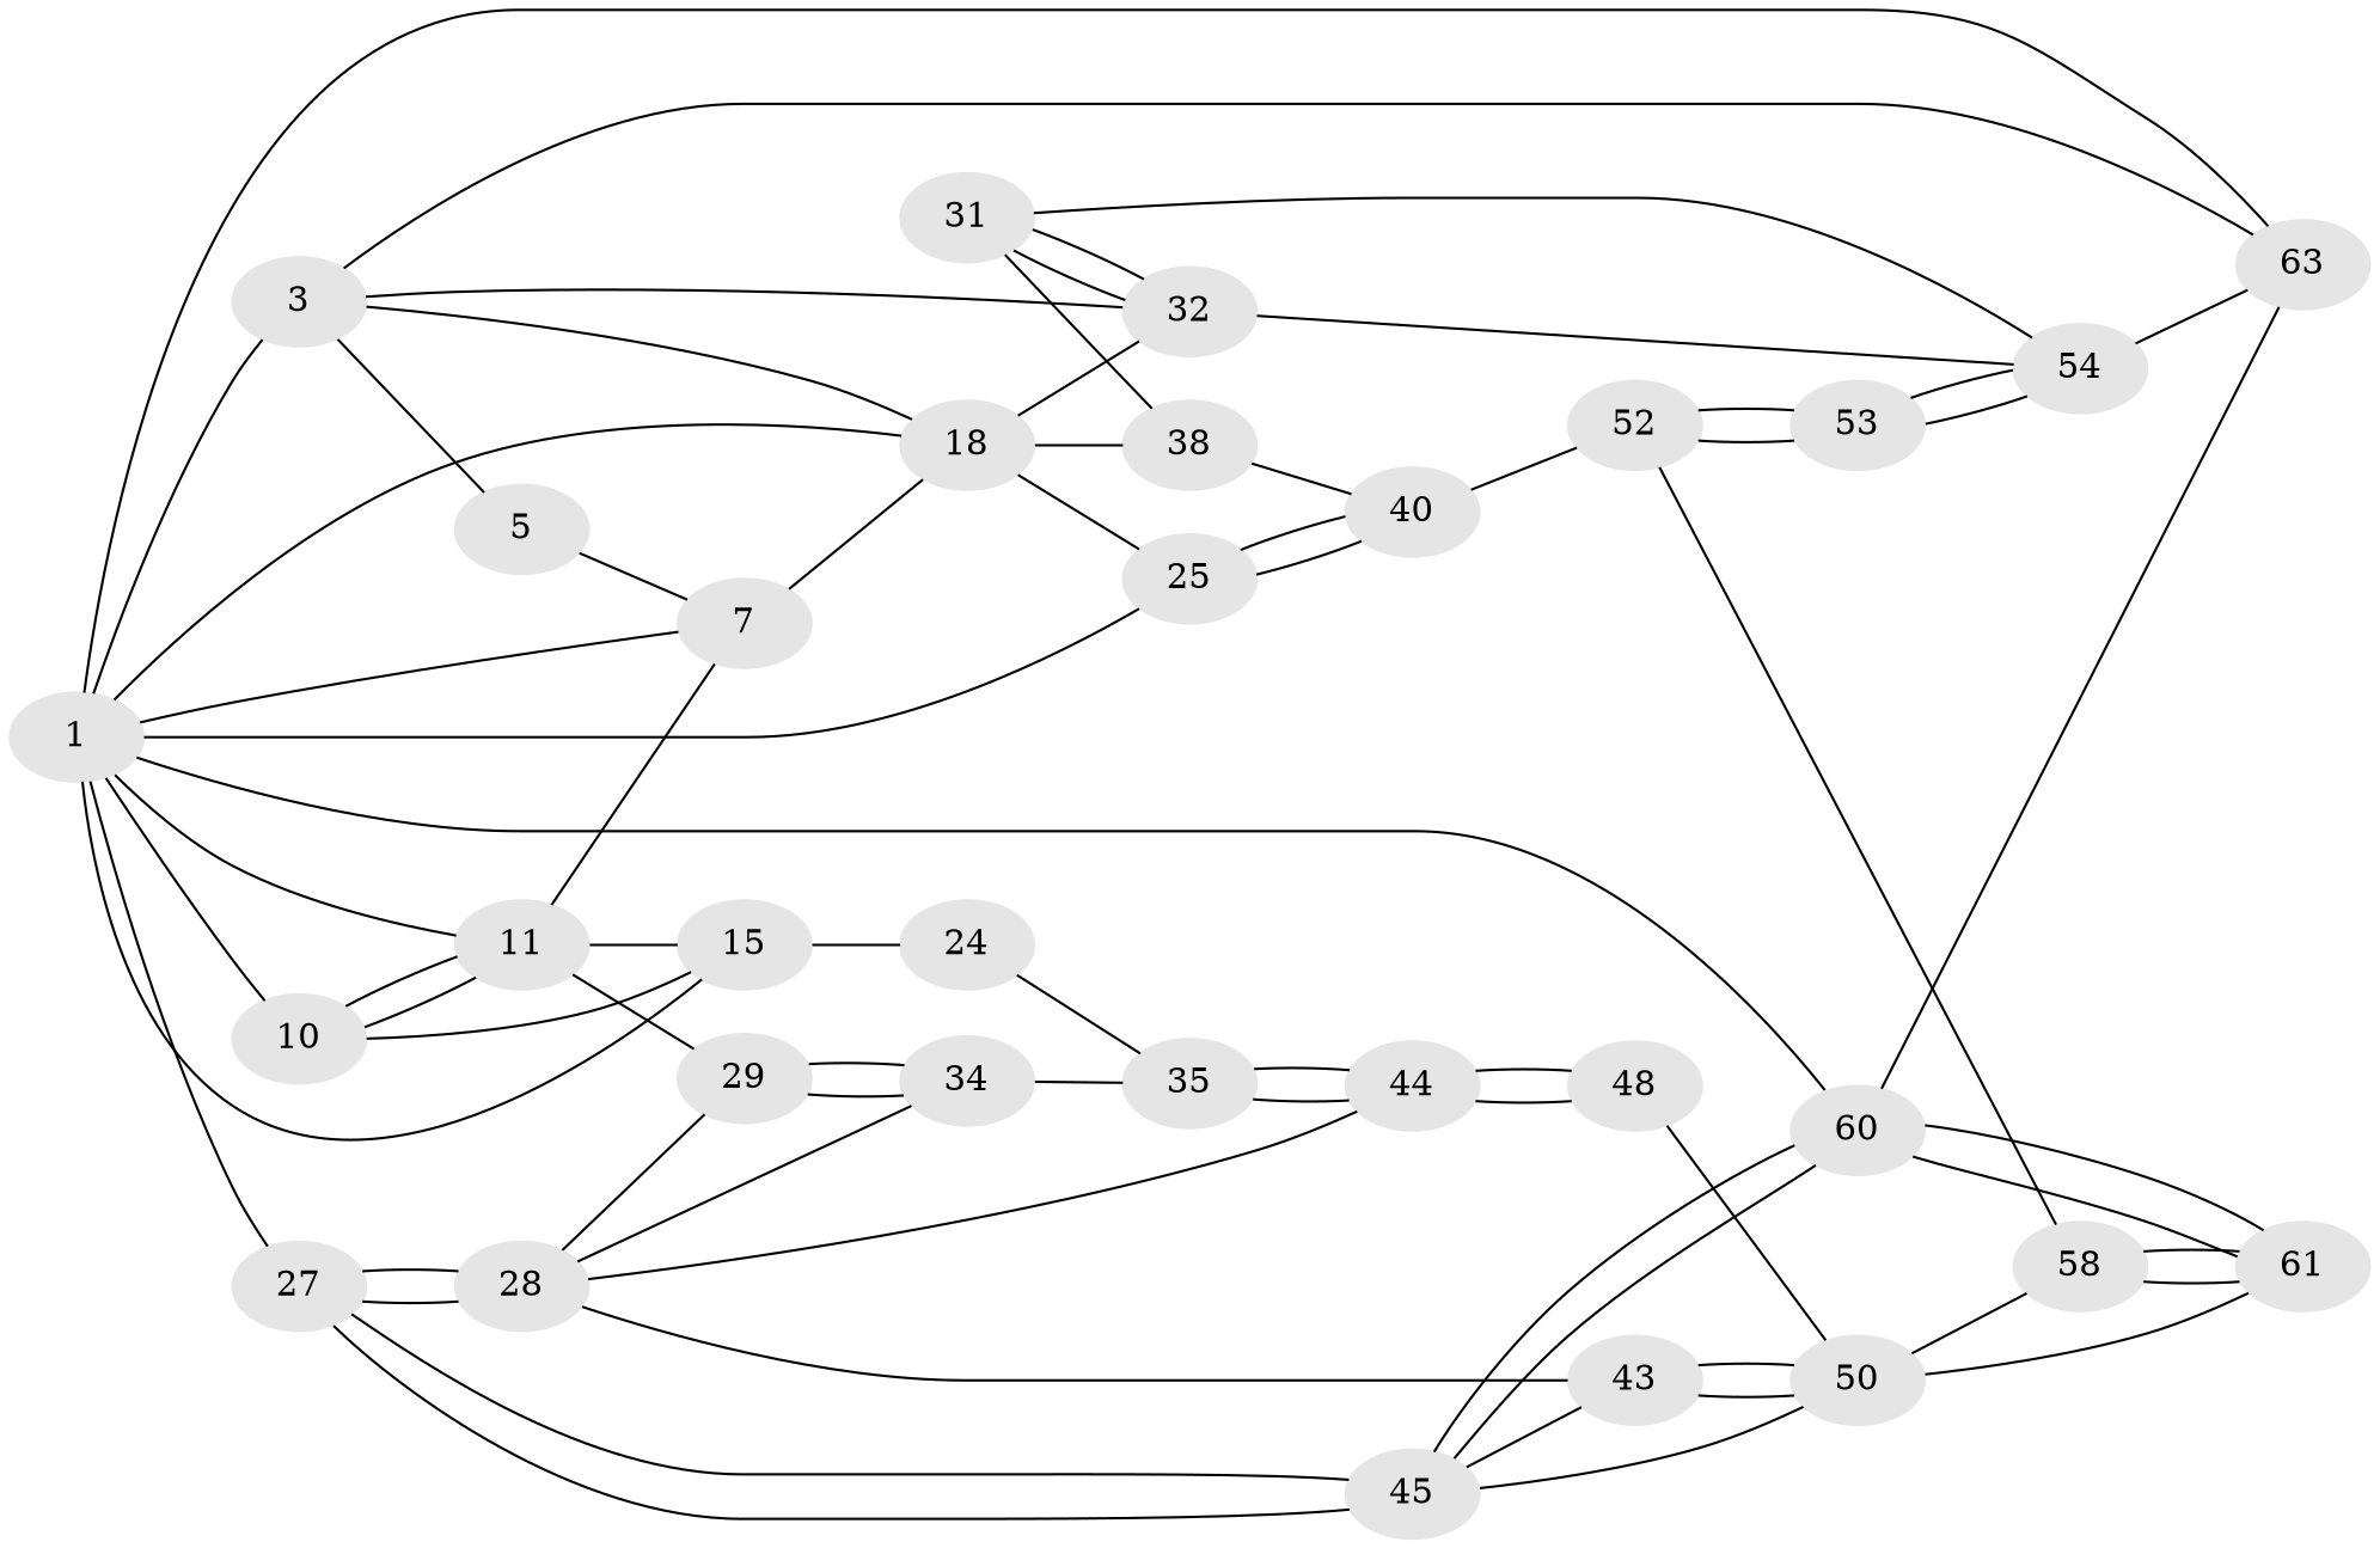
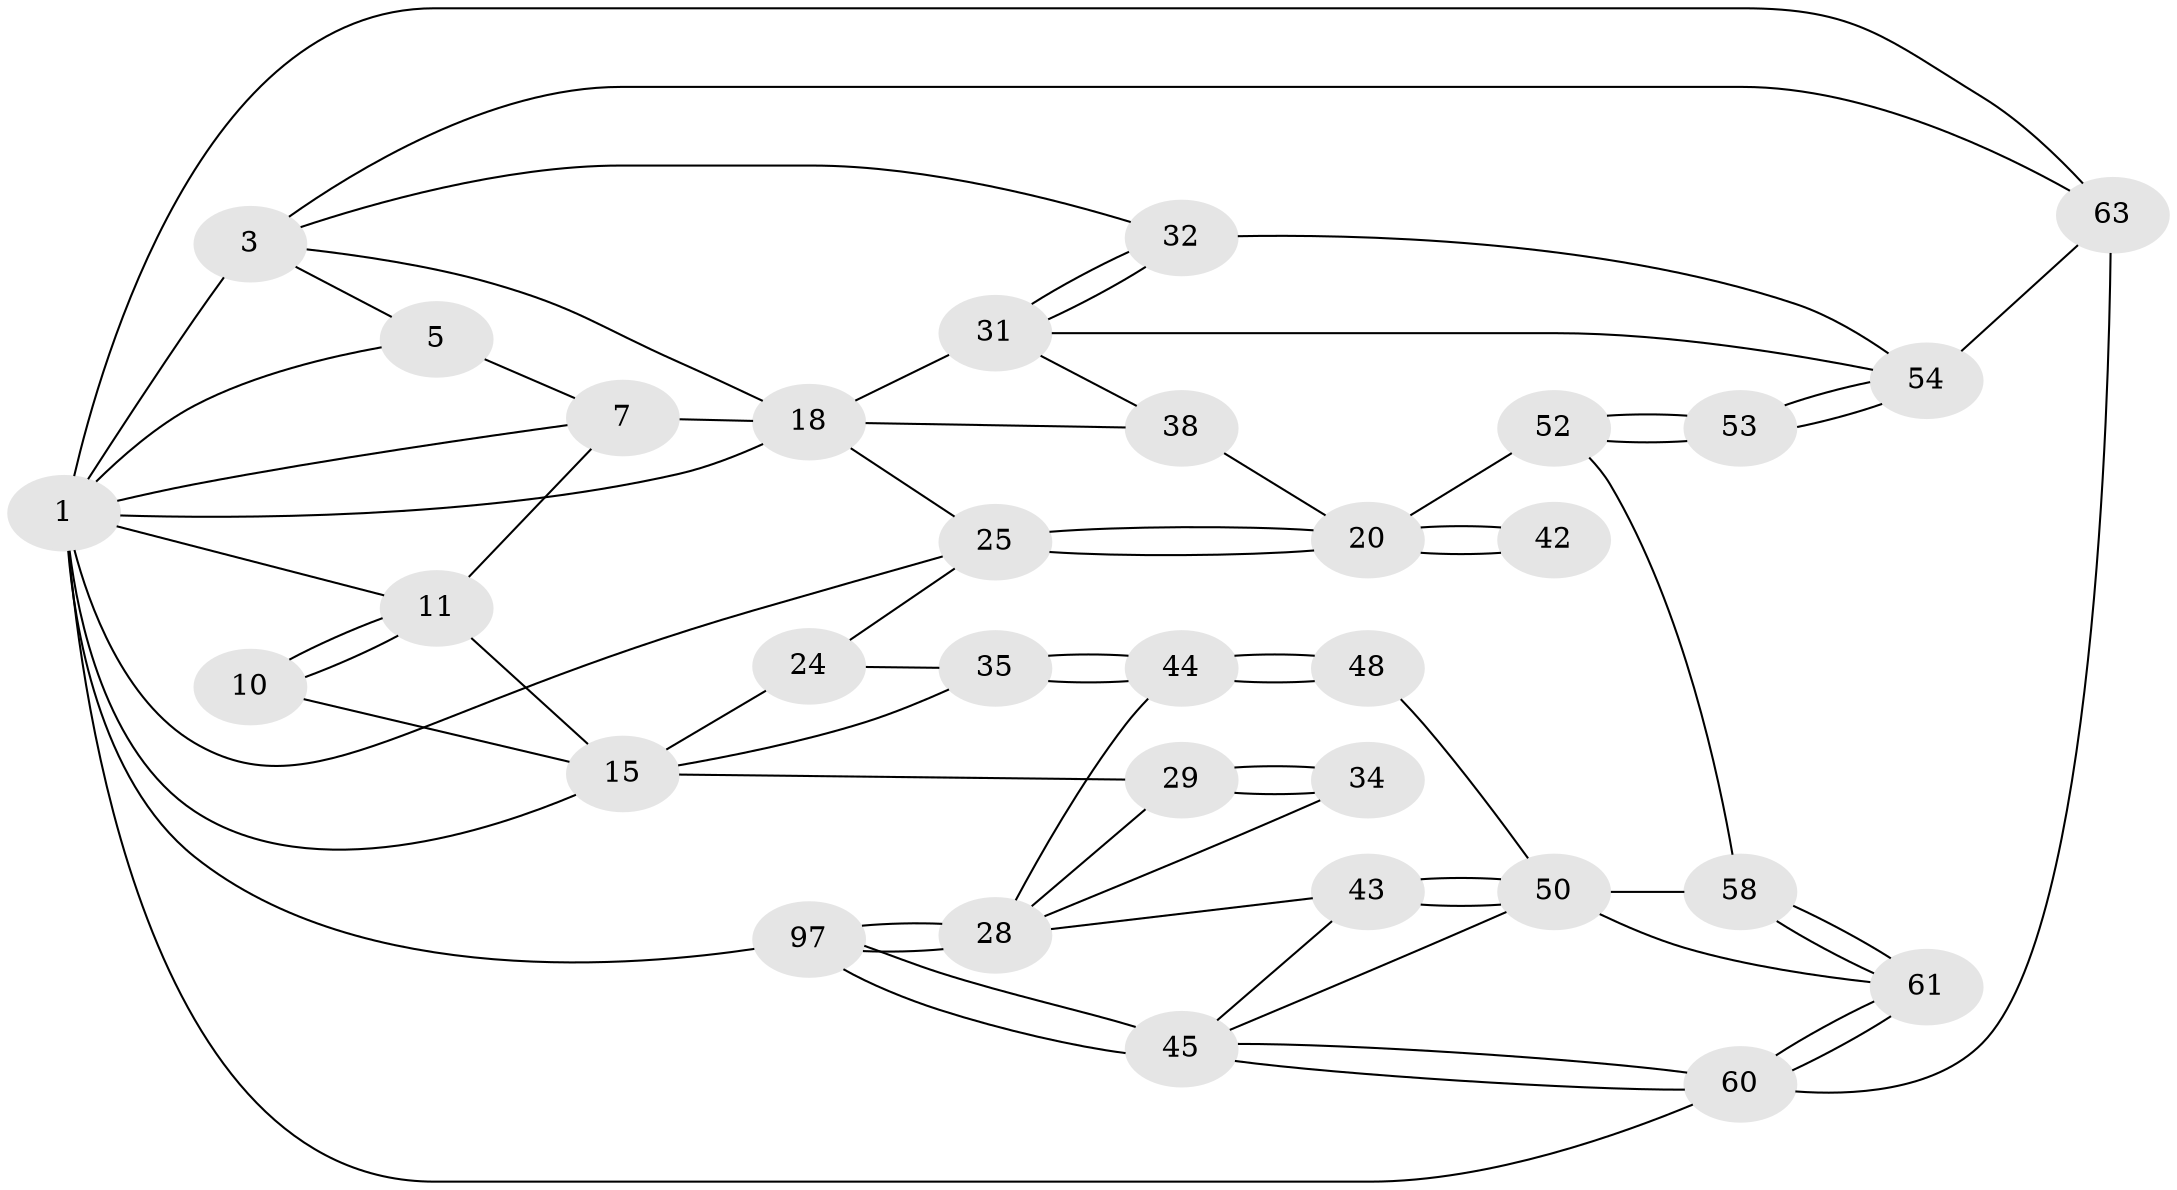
  graph {
    rankdir=LR
    node [color=gray90 style=filled]
    1 [super="+2+6"]
    3 [super="+4+33"]
    7 [super="+14+8"]
    10
    11
    15 [super="+22"]
    18 [super="+19"]
    25 [super="+26"]
-   27
+   27 [label=97]
    60
    63
    5
    32
    24 [super="+36"]
    29
    31 [super="+39"]
    38
-   40 [super="+41"]
+   40 [super="+41" label=20]
    28 [super="+37"]
    45 [super="+46"]
    61
    54 [super="+56"]
    35
    34
    44
+   42 [super="+49"]
    52 [super="+57"]
    n28 [label=43]
    50 [super="+51+55"]
    48
    58
    53 [super="+62"]
    1 -- 3
    1 -- 7 [weight=2]
-   1 -- 10
+   1 -- 5
    1 -- 11
    1 -- 15
    1 -- 18
    1 -- 25
    1 -- 27
    1 -- 60
    1 -- 63
    3 -- 18
    3 -- 63
    3 -- 5
    3 -- 32
    7 -- 18
    10 -- 11
    10 -- 11
    10 -- 15
    11 -- 7
    11 -- 15
    15 -- 24
-   11 -- 29
+   15 -- 29
    18 -- 25
-   18 -- 32
+   18 -- 31
    18 -- 38
    25 -- 40
    25 -- 40
    27 -- 28
    27 -- 28
    27 -- 45
    27 -- 45
    60 -- 63
    60 -- 61
    60 -- 61
    5 -- 7
    32 -- 54
+   24 -- 25
    24 -- 35
    29 -- 34
    29 -- 34
    31 -- 32
    31 -- 32
    31 -- 38
    31 -- 54
    38 -- 40
+   40 -- 42
+   40 -- 42
    40 -- 52
    28 -- 29
    28 -- 34
    28 -- 44
    28 -- n28
    45 -- 60
    45 -- 60
    45 -- n28
    45 -- 50
    54 -- 63
    35 -- 44
    35 -- 44
-   34 -- 35
+   15 -- 35
    44 -- 48
    44 -- 48
    52 -- 58
    52 -- 53 [weight=2]
    52 -- 53
    n28 -- 50
    n28 -- 50
    50 -- 61
    50 -- 58
    48 -- 50
    58 -- 61
    58 -- 61
    53 -- 54 [weight=2]
    53 -- 54
  }
